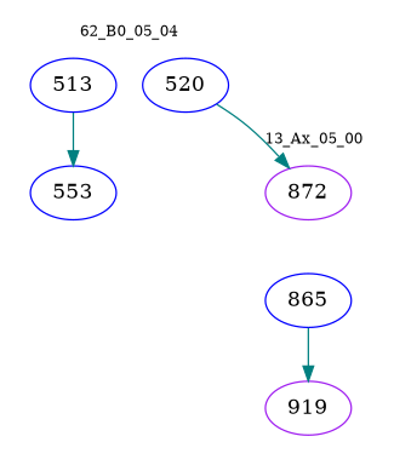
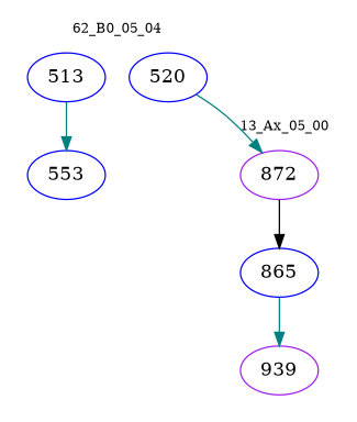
  digraph {
    node [color=blue]
    edge [color=teal]
    n1 [color=purple label=872]
    n2 [label=865]
-   n3 [color=purple label=919]
+   n3 [color=purple label=939]
    n4 [label=520]
    n5 [label=513]
    n6 [label=553]
    subgraph cluster_1 {
      color=white
      fontsize=10
      label="13_Ax_05_00"
      n1
      n2
      n3
    }
    subgraph cluster_2 {
      color=white
      fontsize=10
      label="62_B0_05_04"
      n4
      n5
      n6
    }
+   n1 -> n2 [color=black]
    n2 -> n3
    n4 -> n1
    n5 -> n6
  }
